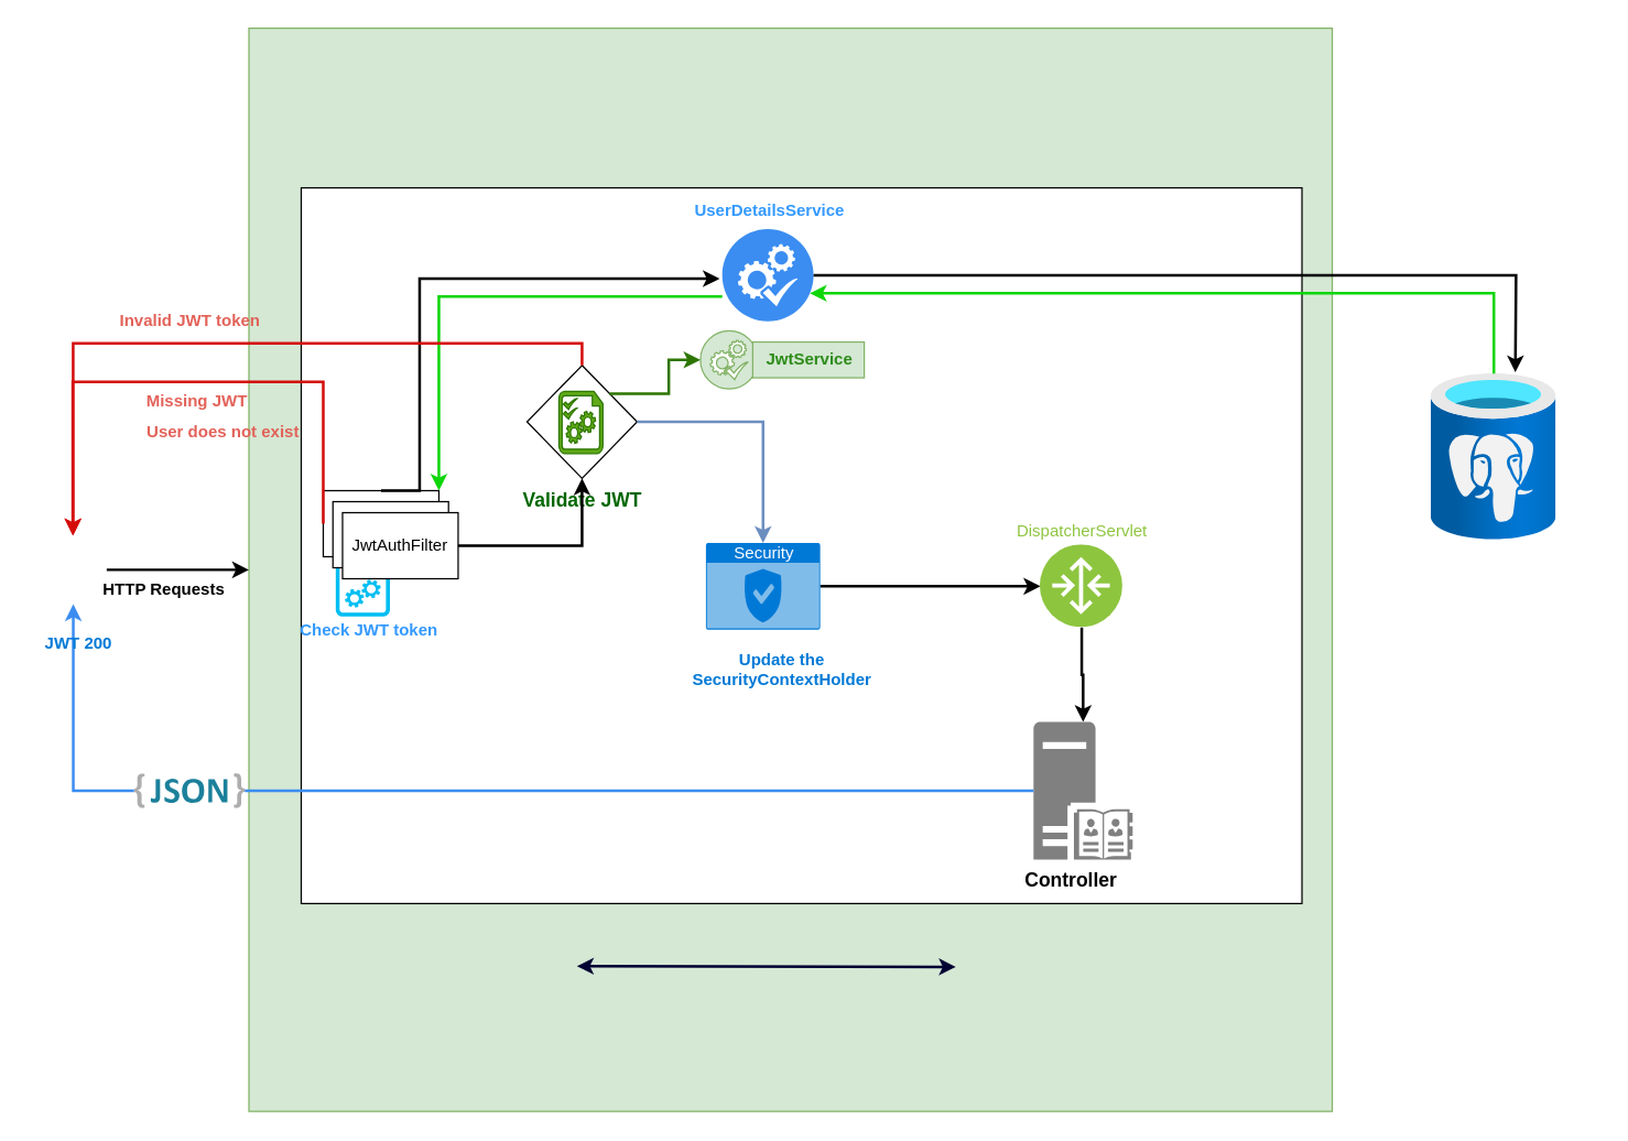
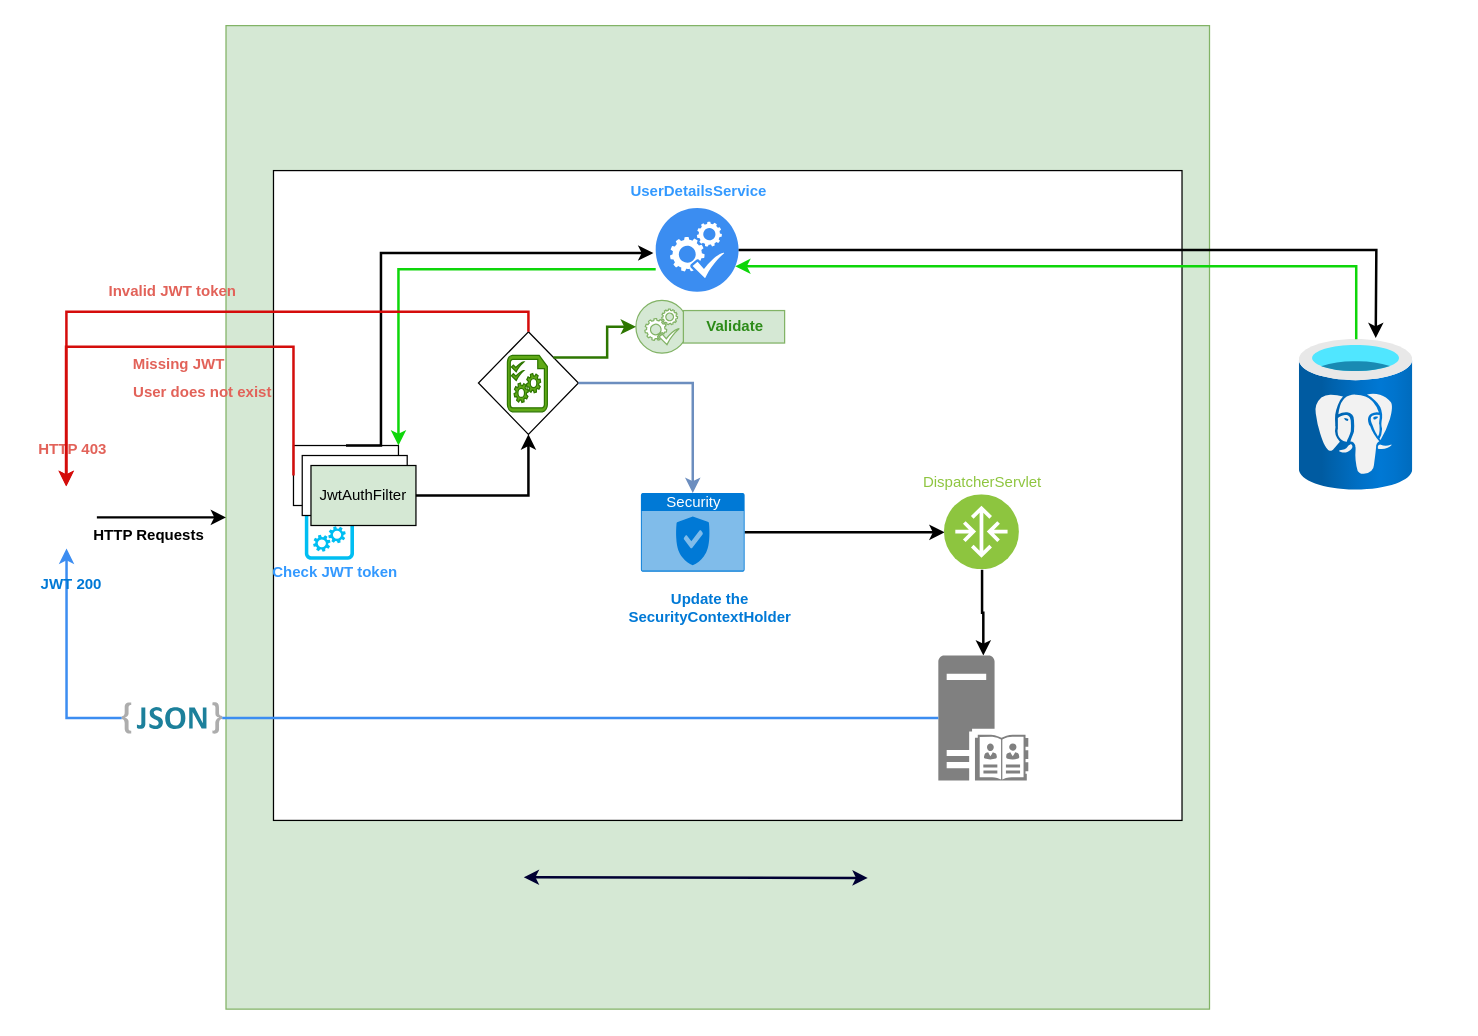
  <mxCell id="0" />
  <mxCell id="1" parent="0" />
  <mxCell id="2" value="" style="group" parent="1" vertex="1" connectable="0"><mxGeometry x="180" y="20" width="787" height="787" as="geometry" /></mxCell>
  <mxCell id="3" value="" style="group" parent="2" vertex="1" connectable="0"><mxGeometry width="787" height="787" as="geometry" /></mxCell>
  <mxCell id="4" value="" style="whiteSpace=wrap;html=1;aspect=fixed;fillColor=#d5e8d4;strokeColor=#82b366;" parent="3" vertex="1"><mxGeometry width="787" height="787" as="geometry" /></mxCell>
  <mxCell id="5" value="" style="rounded=0;whiteSpace=wrap;html=1;" parent="3" vertex="1"><mxGeometry x="38" y="116" width="727" height="520" as="geometry" /></mxCell>
  <mxCell id="6" value="" style="group" parent="3" vertex="1" connectable="0"><mxGeometry x="317" y="120" width="124" height="93" as="geometry" /></mxCell>
  <mxCell id="7" value="" style="sketch=0;html=1;aspect=fixed;strokeColor=none;shadow=0;align=center;verticalAlign=top;fillColor=#3B8DF1;shape=mxgraph.gcp2.systems_check;rounded=0;fontColor=#3399FF;" parent="6" vertex="1"><mxGeometry x="26.84" y="26" width="66.33" height="67" as="geometry" /></mxCell>
  <mxCell id="8" value="UserDetailsService" style="text;html=1;align=center;verticalAlign=middle;resizable=0;points=[];autosize=1;strokeColor=none;fillColor=none;fontColor=#3399FF;fontStyle=1" parent="6" vertex="1"><mxGeometry x="-3" width="127" height="26" as="geometry" /></mxCell>
  <mxCell id="9" value="" style="group" parent="3" vertex="1" connectable="0"><mxGeometry x="182" y="245" width="120" height="112.046" as="geometry" /></mxCell>
  <mxCell id="10" value="" style="group" parent="9" vertex="1" connectable="0"><mxGeometry x="20" width="80" height="82.046" as="geometry" /></mxCell>
  <mxCell id="11" value="" style="group" parent="10" vertex="1" connectable="0"><mxGeometry x="23.2" y="18.871" width="32" height="45.125" as="geometry" /></mxCell>
  <mxCell id="12" value="" style="verticalLabelPosition=bottom;html=1;verticalAlign=top;align=center;strokeColor=#2D7600;fillColor=#60a917;shape=mxgraph.azure.startup_task;pointerEvents=1;fontSize=14;fontColor=#ffffff;" parent="11" vertex="1"><mxGeometry width="32.0" height="45.125" as="geometry" /></mxCell>
  <mxCell id="13" value="" style="sketch=0;html=1;aspect=fixed;strokeColor=#2D7600;shadow=0;align=center;verticalAlign=top;fillColor=#60a917;shape=mxgraph.gcp2.check;fontSize=14;fontColor=#ffffff;" parent="11" vertex="1"><mxGeometry x="3.197" y="5.207" width="9.892" height="7.913" as="geometry" /></mxCell>
  <mxCell id="14" value="" style="sketch=0;html=1;aspect=fixed;strokeColor=#2D7600;shadow=0;align=center;verticalAlign=top;fillColor=#60a917;shape=mxgraph.gcp2.check;fontSize=14;fontColor=#ffffff;" parent="11" vertex="1"><mxGeometry x="3.197" y="12.149" width="9.892" height="7.913" as="geometry" /></mxCell>
  <mxCell id="15" value="" style="rhombus;whiteSpace=wrap;html=1;fontSize=14;fontColor=default;fillColor=none;" parent="10" vertex="1"><mxGeometry width="80" height="82.046" as="geometry" /></mxCell>
- <mxCell id="16" value="Validate JWT" style="text;html=1;align=center;verticalAlign=middle;resizable=0;points=[];autosize=1;strokeColor=none;fillColor=none;fontSize=14;fontColor=#006600;fontStyle=1" parent="9" vertex="1"><mxGeometry x="8" y="83.046" width="104" height="29" as="geometry" /></mxCell>
  <mxCell id="17" style="edgeStyle=orthogonalEdgeStyle;rounded=0;sketch=0;orthogonalLoop=1;jettySize=auto;html=1;entryX=0;entryY=0.5;entryDx=0;entryDy=0;strokeColor=default;strokeWidth=2;fontColor=#0079d6;" parent="3" source="18" target="25" edge="1"><mxGeometry relative="1" as="geometry" /></mxCell>
  <mxCell id="18" value="Security" style="html=1;strokeColor=none;fillColor=#0079D6;labelPosition=center;verticalLabelPosition=middle;verticalAlign=top;align=center;fontSize=12;outlineConnect=0;spacingTop=-6;fontColor=#FFFFFF;sketch=0;shape=mxgraph.sitemap.security;rounded=0;" parent="3" vertex="1"><mxGeometry x="332" y="374" width="83" height="63" as="geometry" /></mxCell>
  <mxCell id="19" style="edgeStyle=orthogonalEdgeStyle;rounded=0;sketch=0;orthogonalLoop=1;jettySize=auto;html=1;exitX=1;exitY=0.5;exitDx=0;exitDy=0;strokeColor=#6c8ebf;strokeWidth=2;fontColor=default;fillColor=#dae8fc;" parent="3" source="15" target="18" edge="1"><mxGeometry relative="1" as="geometry" /></mxCell>
  <mxCell id="20" value="" style="group" parent="3" vertex="1" connectable="0"><mxGeometry x="30.5" y="388" width="115" height="63.474" as="geometry" /></mxCell>
  <mxCell id="21" value="&lt;font color=&quot;#3399ff&quot;&gt;Check JWT token&lt;/font&gt;" style="text;html=1;align=center;verticalAlign=middle;resizable=0;points=[];autosize=1;strokeColor=none;fillColor=none;fontStyle=1" parent="20" vertex="1"><mxGeometry x="-3" y="37.474" width="118" height="26" as="geometry" /></mxCell>
  <mxCell id="22" value="" style="verticalLabelPosition=bottom;html=1;verticalAlign=top;align=center;strokeColor=none;fillColor=#00BEF2;shape=mxgraph.azure.startup_task;pointerEvents=1;" parent="20" vertex="1"><mxGeometry x="32.58" width="39.442" height="39.474" as="geometry" /></mxCell>
  <mxCell id="23" value="Update the&lt;br&gt;SecurityContextHolder" style="text;html=1;align=center;verticalAlign=middle;resizable=0;points=[];autosize=1;strokeColor=none;fillColor=none;fontColor=#0079d6;fontStyle=1" parent="3" vertex="1"><mxGeometry x="313" y="445" width="148" height="41" as="geometry" /></mxCell>
  <mxCell id="24" style="edgeStyle=orthogonalEdgeStyle;rounded=0;sketch=0;orthogonalLoop=1;jettySize=auto;html=1;strokeColor=default;strokeWidth=2;fontColor=#0079d6;" parent="3" source="25" target="27" edge="1"><mxGeometry relative="1" as="geometry" /></mxCell>
  <mxCell id="25" value="" style="aspect=fixed;perimeter=ellipsePerimeter;html=1;align=center;shadow=0;dashed=0;fontColor=#4277BB;labelBackgroundColor=#ffffff;fontSize=12;spacingTop=3;image;image=img/lib/ibm/vpc/Router.svg;rounded=0;sketch=0;" parent="3" vertex="1"><mxGeometry x="575" y="375.5" width="60" height="60" as="geometry" /></mxCell>
  <mxCell id="26" value="" style="group" parent="3" vertex="1" connectable="0"><mxGeometry x="552" y="504" width="90" height="130" as="geometry" /></mxCell>
  <mxCell id="27" value="" style="sketch=0;aspect=fixed;pointerEvents=1;shadow=0;dashed=0;html=1;strokeColor=none;labelPosition=center;verticalLabelPosition=bottom;verticalAlign=top;align=center;fillColor=#808080;shape=mxgraph.mscae.enterprise.server_directory;rounded=0;labelBackgroundColor=none;labelBorderColor=none;strokeWidth=2;fontSize=32;fontColor=#3399FF;" parent="26" vertex="1"><mxGeometry x="18" width="72" height="100" as="geometry" /></mxCell>
- <mxCell id="28" value="Controller" style="text;html=1;align=center;verticalAlign=middle;resizable=0;points=[];autosize=1;strokeColor=none;fillColor=none;fontSize=14;fontColor=default;fontStyle=1" parent="26" vertex="1"><mxGeometry y="100" width="90" height="30" as="geometry" /></mxCell>
  <mxCell id="29" value="" style="sketch=0;html=1;aspect=fixed;strokeColor=#82b366;shadow=0;align=center;verticalAlign=top;fillColor=#d5e8d4;shape=mxgraph.gcp2.systems_check;rounded=0;fontColor=#2c8b18;" parent="3" vertex="1"><mxGeometry x="328.003" y="219.932" width="41.724" height="42.145" as="geometry" /></mxCell>
- <mxCell id="30" value="JwtService" style="text;html=1;align=center;verticalAlign=middle;resizable=0;points=[];autosize=1;strokeColor=#82b366;fillColor=#d5e8d4;fontStyle=1;fontColor=#2c8b18;" parent="3" vertex="1"><mxGeometry x="366.003" y="228" width="81" height="26" as="geometry" /></mxCell>
+ <mxCell id="30" value="Validate" style="text;html=1;align=center;verticalAlign=middle;resizable=0;points=[];autosize=1;strokeColor=#82b366;fillColor=#d5e8d4;fontStyle=1;fontColor=#2c8b18;" parent="3" vertex="1"><mxGeometry x="366.003" y="228" width="81" height="26" as="geometry" /></mxCell>
  <mxCell id="31" style="edgeStyle=orthogonalEdgeStyle;rounded=0;sketch=0;orthogonalLoop=1;jettySize=auto;html=1;exitX=1;exitY=0;exitDx=0;exitDy=0;strokeColor=#2D7600;strokeWidth=2;fontColor=#2c8b18;fillColor=#60a917;" parent="3" source="15" target="29" edge="1"><mxGeometry relative="1" as="geometry" /></mxCell>
  <mxCell id="32" value="DispatcherServlet" style="text;html=1;align=center;verticalAlign=middle;resizable=0;points=[];autosize=1;strokeColor=none;fillColor=none;fontColor=#8ec53f;" parent="3" vertex="1"><mxGeometry x="548.5" y="353" width="113" height="26" as="geometry" /></mxCell>
  <mxCell id="33" style="edgeStyle=orthogonalEdgeStyle;rounded=0;sketch=0;orthogonalLoop=1;jettySize=auto;html=1;exitX=1;exitY=0.5;exitDx=0;exitDy=0;entryX=0;entryY=0.5;entryDx=0;entryDy=0;strokeColor=default;strokeWidth=2;fontColor=#2c8b18;" parent="1" source="34" target="4" edge="1"><mxGeometry relative="1" as="geometry" /></mxCell>
  <mxCell id="34" value="" style="shape=image;verticalLabelPosition=bottom;labelBackgroundColor=default;verticalAlign=top;aspect=fixed;imageAspect=0;image=https://seeklogo.com/images/P/postman-logo-F43375A2EB-seeklogo.com.png;" parent="1" vertex="1"><mxGeometry x="28" y="388.5" width="48.67" height="50" as="geometry" /></mxCell>
  <mxCell id="35" value="" style="shape=image;verticalLabelPosition=bottom;labelBackgroundColor=default;verticalAlign=top;aspect=fixed;imageAspect=0;image=https://4.bp.blogspot.com/-ou-a_Aa1t7A/W6IhNc3Q0gI/AAAAAAAAD6Y/pwh44arKiuM_NBqB1H7Pz4-7QhUxAgZkACLcBGAs/s1600/spring-boot-logo.png;" parent="1" vertex="1"><mxGeometry x="708.26" y="662" width="150.48" height="79" as="geometry" /></mxCell>
  <mxCell id="36" value="" style="shape=image;verticalLabelPosition=bottom;labelBackgroundColor=default;verticalAlign=top;aspect=fixed;imageAspect=0;image=https://www.turbonomic.com/wp-content/uploads/2022/04/logo_apache-tomcat.png;" parent="1" vertex="1"><mxGeometry x="288.26" y="666.25" width="130" height="70.5" as="geometry" /></mxCell>
  <mxCell id="37" value="" style="group;" parent="1" vertex="1" connectable="0"><mxGeometry x="234" y="356" width="98" height="64" as="geometry" /></mxCell>
  <mxCell id="38" value="" style="rounded=0;whiteSpace=wrap;html=1;" parent="37" vertex="1"><mxGeometry width="84" height="48" as="geometry" /></mxCell>
  <mxCell id="39" value="" style="rounded=0;whiteSpace=wrap;html=1;" parent="37" vertex="1"><mxGeometry x="7" y="8" width="84" height="48" as="geometry" /></mxCell>
- <mxCell id="40" value="JwtAuthFilter" style="rounded=0;whiteSpace=wrap;html=1;" parent="37" vertex="1"><mxGeometry x="14" y="16" width="84" height="48" as="geometry" /></mxCell>
+ <mxCell id="40" value="JwtAuthFilter" style="rounded=0;whiteSpace=wrap;html=1;fillColor=#d5e8d4;" parent="37" vertex="1"><mxGeometry x="14" y="16" width="84" height="48" as="geometry" /></mxCell>
  <mxCell id="41" value="" style="endArrow=classic;startArrow=classic;html=1;rounded=0;strokeColor=#000033;strokeWidth=2;fontSize=14;fontColor=default;exitX=1;exitY=0.5;exitDx=0;exitDy=0;" parent="1" source="36" edge="1"><mxGeometry width="50" height="50" relative="1" as="geometry"><mxPoint x="418.26" y="692" as="sourcePoint" /><mxPoint x="693.5" y="702" as="targetPoint" /></mxGeometry></mxCell>
  <mxCell id="42" style="edgeStyle=orthogonalEdgeStyle;rounded=0;orthogonalLoop=1;jettySize=auto;html=1;exitX=0.5;exitY=0;exitDx=0;exitDy=0;fontColor=#3399FF;strokeWidth=2;" parent="1" source="38" edge="1"><mxGeometry relative="1" as="geometry"><mxPoint x="522" y="202" as="targetPoint" /><Array as="points"><mxPoint x="304" y="356" /><mxPoint x="304" y="202" /></Array></mxGeometry></mxCell>
  <mxCell id="43" style="edgeStyle=orthogonalEdgeStyle;rounded=0;orthogonalLoop=1;jettySize=auto;html=1;entryX=0.5;entryY=0;entryDx=0;entryDy=0;fontColor=#3399FF;strokeWidth=2;" parent="1" source="7" edge="1"><mxGeometry relative="1" as="geometry"><mxPoint x="1100" y="270" as="targetPoint" /></mxGeometry></mxCell>
  <mxCell id="44" value="" style="group" parent="1" vertex="1" connectable="0"><mxGeometry x="1026.98" y="271" width="133.02" height="209" as="geometry" /></mxCell>
  <mxCell id="45" value="" style="aspect=fixed;html=1;points=[];align=center;image;fontSize=12;image=img/lib/azure2/databases/Azure_Database_PostgreSQL_Server.svg;rounded=0;sketch=0;fontColor=#3399FF;" parent="44" vertex="1"><mxGeometry x="12.02" width="90.75" height="121" as="geometry" /></mxCell>
  <mxCell id="46" value="" style="shape=image;verticalLabelPosition=bottom;labelBackgroundColor=default;verticalAlign=top;aspect=fixed;imageAspect=0;image=https://developers.redhat.com/sites/default/files/styles/article_feature/public/blog/2014/05/homepage-docker-logo.png?itok=zx0e-vcP;" parent="44" vertex="1"><mxGeometry y="99" width="133.02" height="110" as="geometry" /></mxCell>
  <mxCell id="47" value="Invalid JWT token" style="text;html=1;align=center;verticalAlign=middle;resizable=0;points=[];autosize=1;strokeColor=none;fillColor=none;fontColor=#e26259;fontStyle=1" parent="1" vertex="1"><mxGeometry x="76.8" y="220" width="120" height="26" as="geometry" /></mxCell>
  <mxCell id="48" value="Missing JWT" style="text;html=1;align=center;verticalAlign=middle;resizable=0;points=[];autosize=1;strokeColor=none;fillColor=none;fontColor=#e26259;fontStyle=1" parent="1" vertex="1"><mxGeometry x="96.6" y="278" width="91" height="26" as="geometry" /></mxCell>
  <mxCell id="49" value="User does not exist" style="text;html=1;align=center;verticalAlign=middle;resizable=0;points=[];autosize=1;strokeColor=none;fillColor=none;fontColor=#e26259;fontStyle=1" parent="1" vertex="1"><mxGeometry x="96.6" y="301" width="129" height="26" as="geometry" /></mxCell>
+ <mxCell id="50" value="HTTP 403" style="text;html=1;align=center;verticalAlign=middle;resizable=0;points=[];autosize=1;strokeColor=none;fillColor=none;fontColor=#e26259;rounded=0;sketch=0;fontStyle=1" parent="1" vertex="1"><mxGeometry x="21" y="346" width="72" height="26" as="geometry" /></mxCell>
  <mxCell id="51" style="edgeStyle=orthogonalEdgeStyle;rounded=0;sketch=0;orthogonalLoop=1;jettySize=auto;html=1;entryX=0.959;entryY=0.695;entryDx=0;entryDy=0;entryPerimeter=0;strokeColor=#0ed60a;strokeWidth=2;fontColor=default;" parent="1" source="45" target="7" edge="1"><mxGeometry relative="1" as="geometry"><Array as="points"><mxPoint x="1084" y="213" /></Array></mxGeometry></mxCell>
  <mxCell id="52" style="edgeStyle=orthogonalEdgeStyle;rounded=0;sketch=0;orthogonalLoop=1;jettySize=auto;html=1;entryX=1;entryY=0;entryDx=0;entryDy=0;strokeColor=#0ed60a;strokeWidth=2;fontColor=default;" parent="1" source="7" target="38" edge="1"><mxGeometry relative="1" as="geometry"><Array as="points"><mxPoint x="318" y="215" /></Array></mxGeometry></mxCell>
  <mxCell id="53" style="edgeStyle=orthogonalEdgeStyle;rounded=0;sketch=0;orthogonalLoop=1;jettySize=auto;html=1;strokeColor=default;strokeWidth=2;fontColor=default;" parent="1" source="40" target="15" edge="1"><mxGeometry relative="1" as="geometry" /></mxCell>
  <mxCell id="54" style="edgeStyle=orthogonalEdgeStyle;rounded=0;sketch=0;orthogonalLoop=1;jettySize=auto;html=1;entryX=0.5;entryY=0;entryDx=0;entryDy=0;strokeColor=#d50c0b;strokeWidth=2;fontColor=default;" parent="1" source="15" target="34" edge="1"><mxGeometry relative="1" as="geometry"><Array as="points"><mxPoint x="422" y="249" /><mxPoint x="52" y="249" /></Array></mxGeometry></mxCell>
  <mxCell id="55" style="edgeStyle=orthogonalEdgeStyle;rounded=0;sketch=0;orthogonalLoop=1;jettySize=auto;html=1;strokeColor=#3c8df1;strokeWidth=2;fontColor=#0079d6;startArrow=none;" parent="1" source="56" target="34" edge="1"><mxGeometry relative="1" as="geometry" /></mxCell>
  <mxCell id="56" value="" style="dashed=0;outlineConnect=0;html=1;align=center;labelPosition=center;verticalLabelPosition=bottom;verticalAlign=top;shape=mxgraph.weblogos.json_2;rounded=0;sketch=0;fontColor=#0079d6;" parent="1" vertex="1"><mxGeometry x="96.6" y="561.4" width="80.4" height="25.2" as="geometry" /></mxCell>
  <mxCell id="57" value="" style="edgeStyle=orthogonalEdgeStyle;rounded=0;sketch=0;orthogonalLoop=1;jettySize=auto;html=1;strokeColor=#3c8df1;strokeWidth=2;fontColor=#0079d6;endArrow=none;" parent="1" source="27" target="56" edge="1"><mxGeometry relative="1" as="geometry"><mxPoint x="750" y="574.032" as="sourcePoint" /><mxPoint x="52.323" y="438.5" as="targetPoint" /></mxGeometry></mxCell>
  <mxCell id="58" value="JWT 200" style="text;html=1;align=center;verticalAlign=middle;resizable=0;points=[];autosize=1;strokeColor=none;fillColor=none;fontColor=#0079d6;fontStyle=1" parent="1" vertex="1"><mxGeometry y="454" width="72" height="26" as="geometry" x="20" /></mxCell>
  <mxCell id="59" style="edgeStyle=orthogonalEdgeStyle;rounded=0;sketch=0;orthogonalLoop=1;jettySize=auto;html=1;exitX=0;exitY=0.5;exitDx=0;exitDy=0;strokeColor=#d40d0b;strokeWidth=2;fontColor=#d40d0b;" parent="1" source="38" target="34" edge="1"><mxGeometry relative="1" as="geometry"><Array as="points"><mxPoint x="234" y="277" /><mxPoint x="52" y="277" /></Array></mxGeometry></mxCell>
  <mxCell id="60" value="HTTP Requests" style="text;html=1;align=center;verticalAlign=middle;resizable=0;points=[];autosize=1;strokeColor=none;fillColor=none;fontColor=default;fontStyle=1" parent="1" vertex="1"><mxGeometry x="65" y="415" width="106" height="26" as="geometry" /></mxCell>
